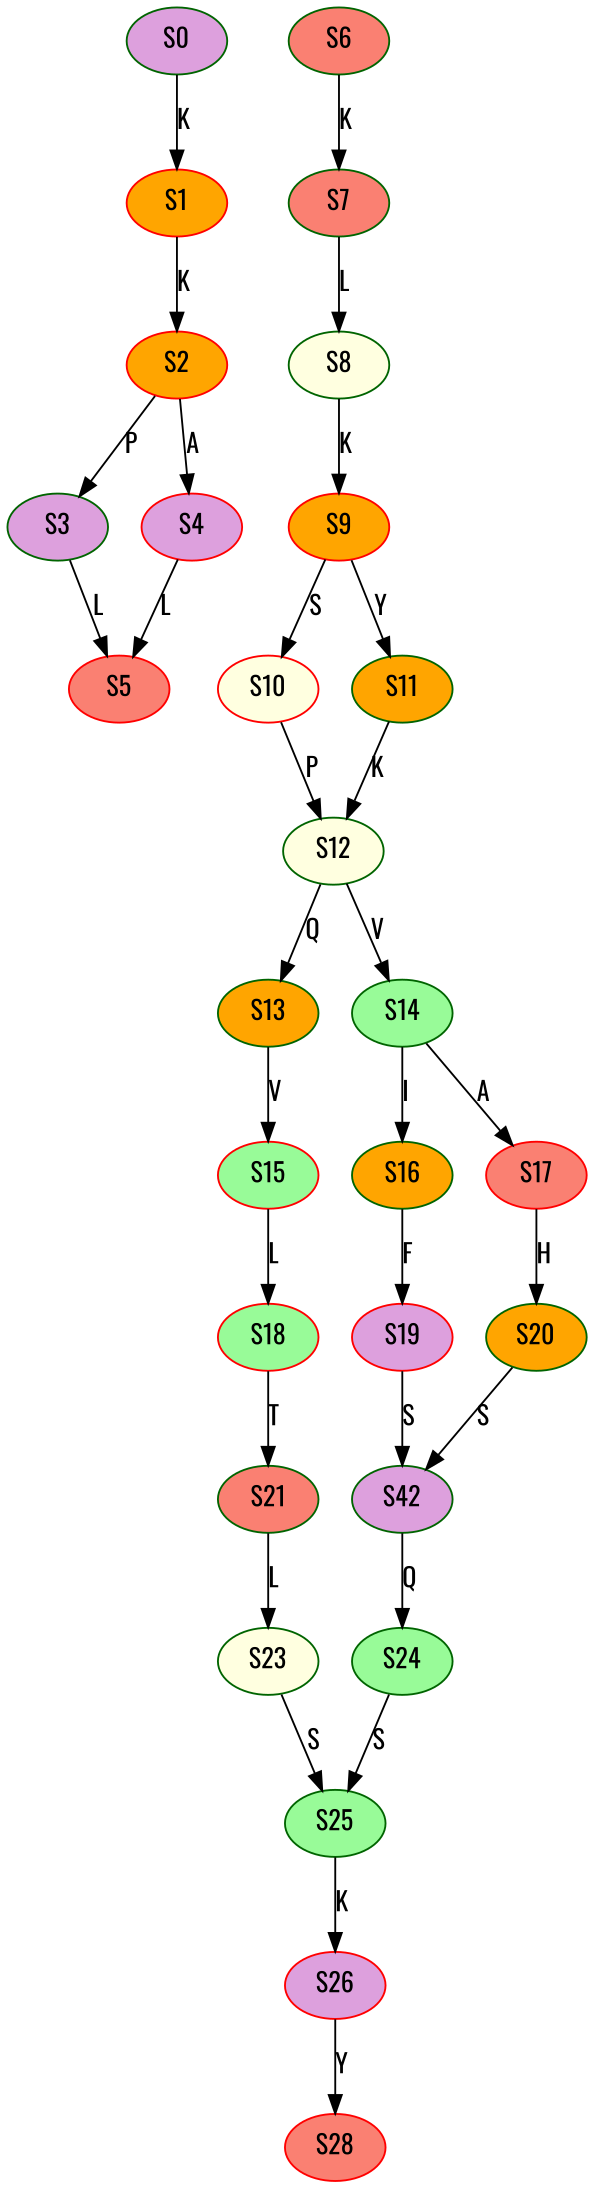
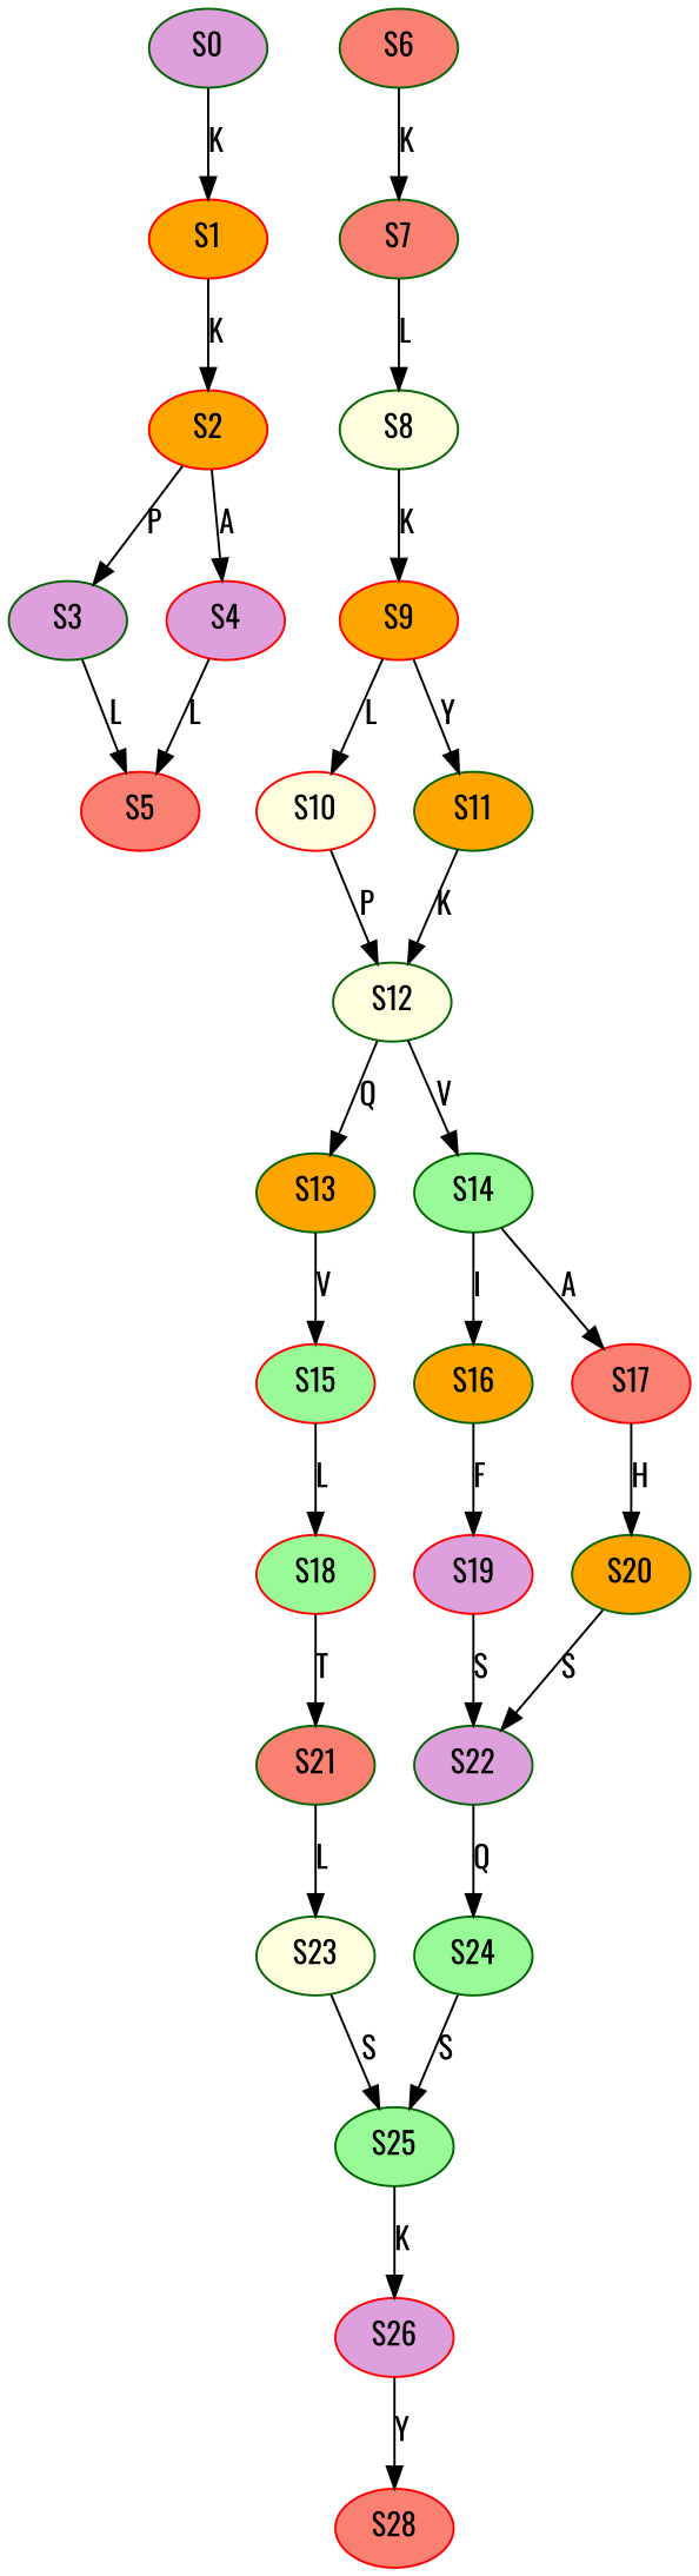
  strict digraph {
    fontname=Oswald
    node [color=darkgreen fillcolor=orange fontname=Oswald style=filled]
    edge [fontname=Oswald]
    S0 [fillcolor=plum]
    S1 [color=red]
    S2 [color=red]
    S3 [fillcolor=plum]
    S4 [color=red fillcolor=plum]
    S5 [color=red fillcolor=salmon]
    S6 [fillcolor=salmon]
    S7 [fillcolor=salmon]
    S8 [fillcolor=lightyellow]
    S9 [color=red]
    S10 [color=red fillcolor=lightyellow]
    S11
    S12 [fillcolor=lightyellow]
    S13
    S14 [fillcolor=palegreen]
    S15 [color=red fillcolor=palegreen]
    S16
    S17 [color=red fillcolor=salmon]
    S18 [color=red fillcolor=palegreen]
    S19 [color=red fillcolor=plum]
    S20
    S21 [fillcolor=salmon]
-   S22 [fillcolor=plum label=S42]
+   S22 [fillcolor=plum]
    S23 [fillcolor=lightyellow]
    S24 [fillcolor=palegreen]
    S25 [fillcolor=palegreen]
    S26 [color=red fillcolor=plum]
    S28 [color=red fillcolor=salmon]
    S0 -> S1 [label=K]
    S1 -> S2 [label=K]
    S2 -> S3 [label=P]
    S2 -> S4 [label=A]
    S3 -> S5 [label=L]
    S4 -> S5 [label=L]
    S6 -> S7 [label=K]
    S7 -> S8 [label=L]
    S8 -> S9 [label=K]
-   S9 -> S10 [label=S]
+   S9 -> S10 [label=L]
    S9 -> S11 [label=Y]
    S10 -> S12 [label=P]
    S11 -> S12 [label=K]
    S12 -> S13 [label=Q]
    S12 -> S14 [label=V]
    S13 -> S15 [label=V]
    S14 -> S16 [label=I]
    S14 -> S17 [label=A]
    S15 -> S18 [label=L]
    S16 -> S19 [label=F]
    S17 -> S20 [label=H]
    S18 -> S21 [label=T]
    S19 -> S22 [label=S]
    S20 -> S22 [label=S]
    S21 -> S23 [label=L]
    S22 -> S24 [label=Q]
    S23 -> S25 [label=S]
    S24 -> S25 [label=S]
    S25 -> S26 [label=K]
    S26 -> S28 [label=Y]
  }
